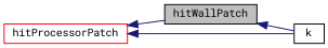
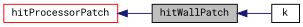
  digraph {
    fontname="Roboto Mono"
    rankdir=LR
    node [color=black fontname="Roboto Mono" fontsize=10 shape=record]
    edge [color=midnightblue dir=back fontname="Roboto Mono" fontsize=10 labelfontname=Helvetica labelfontsize=10 style=solid]
    n1 [fillcolor=grey75 fontcolor=black height=0.2 label=hitWallPatch style=filled width=0.4]
    n2 [height=0.2 label=k width=0.4]
    n3 [color=red height=0.2 label=hitProcessorPatch width=0.4]
    n1 -> n2
    n3 -> n1
-   n3 -> n2
  }
